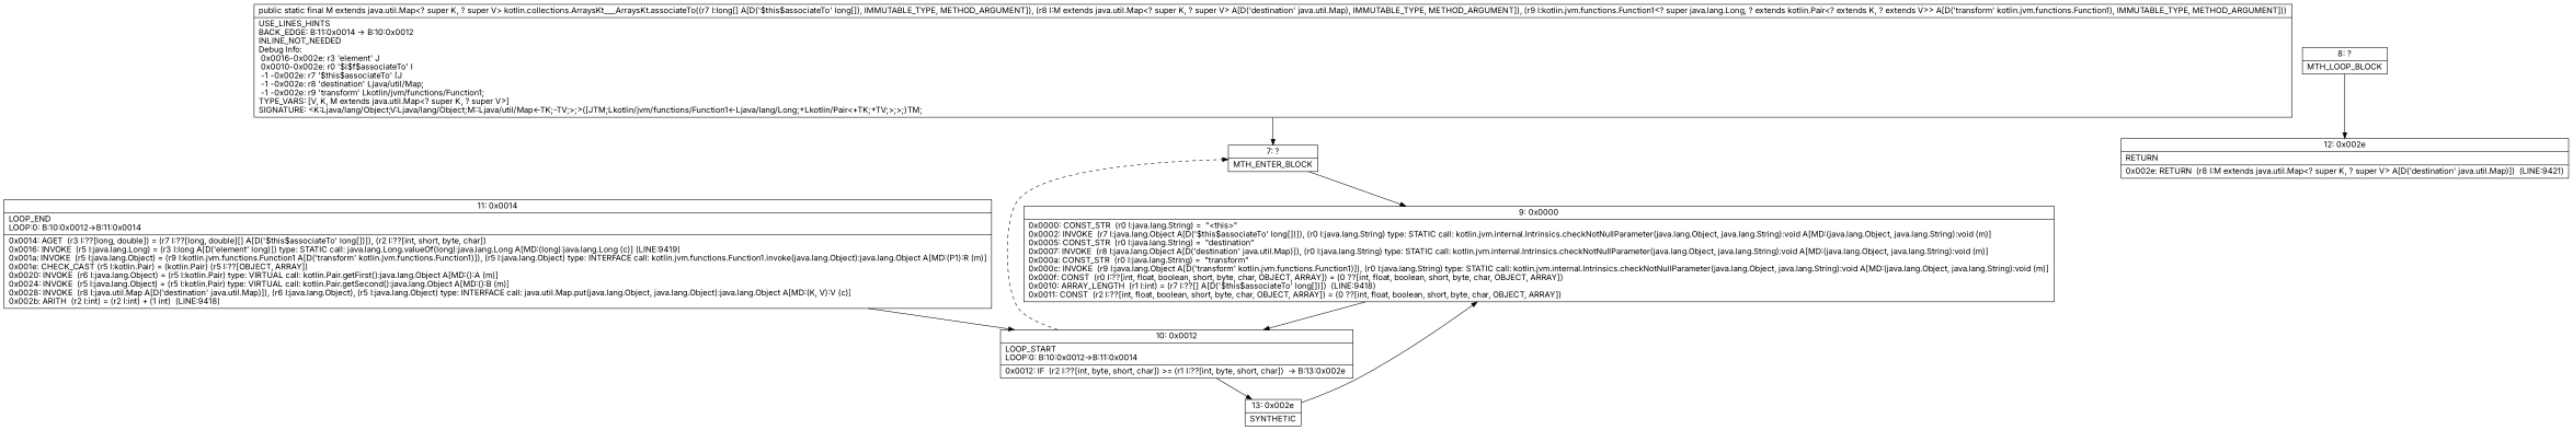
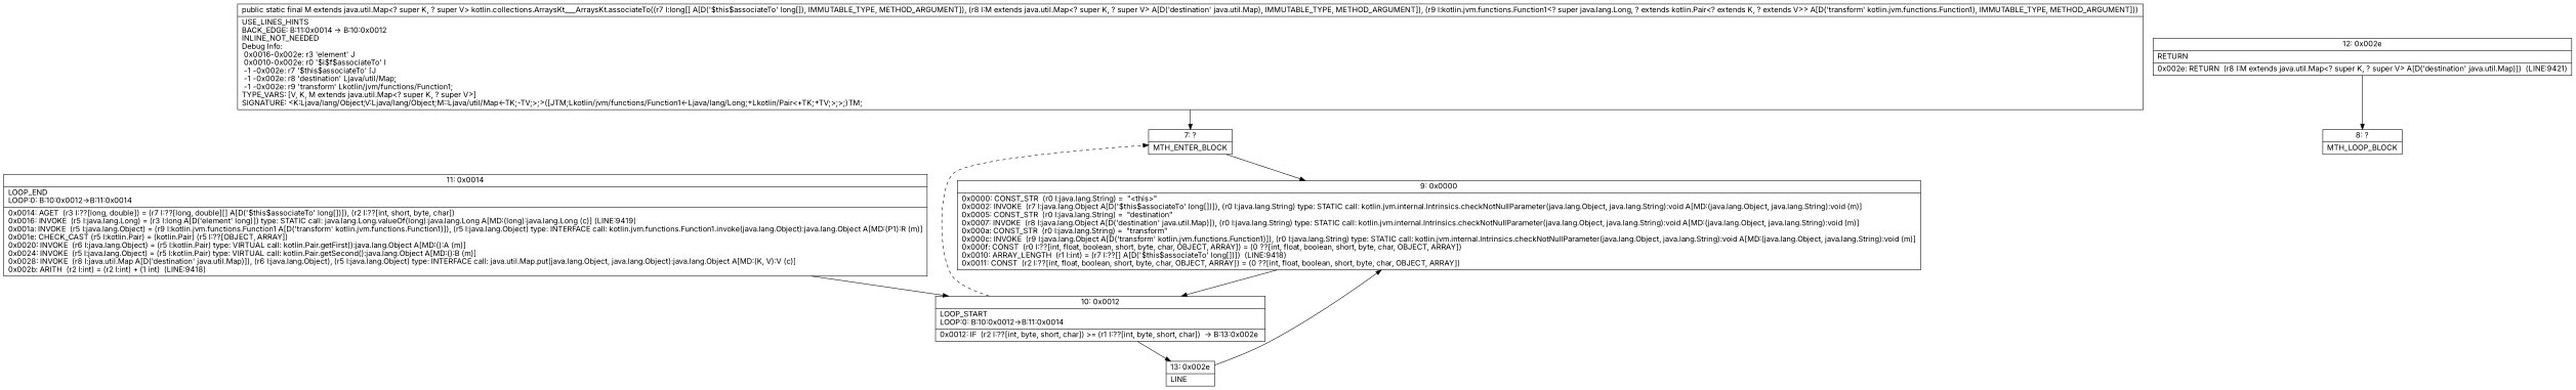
  digraph {
    fontname=Inter
    node [fontname=Inter shape=record]
    edge [fontname=Inter]
    n1 [label="{7\:\ ?|MTH_ENTER_BLOCK\l}"]
    n2 [label="{9\:\ 0x0000|0x0000: CONST_STR  (r0 I:java.lang.String) =  \"\<this\>\" \l0x0002: INVOKE  (r7 I:java.lang.Object A[D('$this$associateTo' long[])]), (r0 I:java.lang.String) type: STATIC call: kotlin.jvm.internal.Intrinsics.checkNotNullParameter(java.lang.Object, java.lang.String):void A[MD:(java.lang.Object, java.lang.String):void (m)]\l0x0005: CONST_STR  (r0 I:java.lang.String) =  \"destination\" \l0x0007: INVOKE  (r8 I:java.lang.Object A[D('destination' java.util.Map)]), (r0 I:java.lang.String) type: STATIC call: kotlin.jvm.internal.Intrinsics.checkNotNullParameter(java.lang.Object, java.lang.String):void A[MD:(java.lang.Object, java.lang.String):void (m)]\l0x000a: CONST_STR  (r0 I:java.lang.String) =  \"transform\" \l0x000c: INVOKE  (r9 I:java.lang.Object A[D('transform' kotlin.jvm.functions.Function1)]), (r0 I:java.lang.String) type: STATIC call: kotlin.jvm.internal.Intrinsics.checkNotNullParameter(java.lang.Object, java.lang.String):void A[MD:(java.lang.Object, java.lang.String):void (m)]\l0x000f: CONST  (r0 I:??[int, float, boolean, short, byte, char, OBJECT, ARRAY]) = (0 ??[int, float, boolean, short, byte, char, OBJECT, ARRAY]) \l0x0010: ARRAY_LENGTH  (r1 I:int) = (r7 I:??[] A[D('$this$associateTo' long[])])  (LINE:9418)\l0x0011: CONST  (r2 I:??[int, float, boolean, short, byte, char, OBJECT, ARRAY]) = (0 ??[int, float, boolean, short, byte, char, OBJECT, ARRAY]) \l}"]
    n3 [label="{10\:\ 0x0012|LOOP_START\lLOOP:0: B:10:0x0012\-\>B:11:0x0014\l|0x0012: IF  (r2 I:??[int, byte, short, char]) \>= (r1 I:??[int, byte, short, char])  \-\> B:13:0x002e \l}"]
-   n4 [label="{13\:\ 0x002e|SYNTHETIC\l}"]
+   n4 [label="{13\:\ 0x002e|LINE\l}"]
    n5 [label="{11\:\ 0x0014|LOOP_END\lLOOP:0: B:10:0x0012\-\>B:11:0x0014\l|0x0014: AGET  (r3 I:??[long, double]) = (r7 I:??[long, double][] A[D('$this$associateTo' long[])]), (r2 I:??[int, short, byte, char]) \l0x0016: INVOKE  (r5 I:java.lang.Long) = (r3 I:long A[D('element' long)]) type: STATIC call: java.lang.Long.valueOf(long):java.lang.Long A[MD:(long):java.lang.Long (c)] (LINE:9419)\l0x001a: INVOKE  (r5 I:java.lang.Object) = (r9 I:kotlin.jvm.functions.Function1 A[D('transform' kotlin.jvm.functions.Function1)]), (r5 I:java.lang.Object) type: INTERFACE call: kotlin.jvm.functions.Function1.invoke(java.lang.Object):java.lang.Object A[MD:(P1):R (m)]\l0x001e: CHECK_CAST (r5 I:kotlin.Pair) = (kotlin.Pair) (r5 I:??[OBJECT, ARRAY]) \l0x0020: INVOKE  (r6 I:java.lang.Object) = (r5 I:kotlin.Pair) type: VIRTUAL call: kotlin.Pair.getFirst():java.lang.Object A[MD:():A (m)]\l0x0024: INVOKE  (r5 I:java.lang.Object) = (r5 I:kotlin.Pair) type: VIRTUAL call: kotlin.Pair.getSecond():java.lang.Object A[MD:():B (m)]\l0x0028: INVOKE  (r8 I:java.util.Map A[D('destination' java.util.Map)]), (r6 I:java.lang.Object), (r5 I:java.lang.Object) type: INTERFACE call: java.util.Map.put(java.lang.Object, java.lang.Object):java.lang.Object A[MD:(K, V):V (c)]\l0x002b: ARITH  (r2 I:int) = (r2 I:int) + (1 int)  (LINE:9418)\l}"]
    n6 [label="{12\:\ 0x002e|RETURN\l|0x002e: RETURN  (r8 I:M extends java.util.Map\<? super K, ? super V\> A[D('destination' java.util.Map)])  (LINE:9421)\l}"]
    n7 [label="{8\:\ ?|MTH_LOOP_BLOCK\l}"]
    n8 [label="{public static final M extends java.util.Map\<? super K, ? super V\> kotlin.collections.ArraysKt___ArraysKt.associateTo((r7 I:long[] A[D('$this$associateTo' long[]), IMMUTABLE_TYPE, METHOD_ARGUMENT]), (r8 I:M extends java.util.Map\<? super K, ? super V\> A[D('destination' java.util.Map), IMMUTABLE_TYPE, METHOD_ARGUMENT]), (r9 I:kotlin.jvm.functions.Function1\<? super java.lang.Long, ? extends kotlin.Pair\<? extends K, ? extends V\>\> A[D('transform' kotlin.jvm.functions.Function1), IMMUTABLE_TYPE, METHOD_ARGUMENT]))  | USE_LINES_HINTS\lBACK_EDGE: B:11:0x0014 \-\> B:10:0x0012\lINLINE_NOT_NEEDED\lDebug Info:\l  0x0016\-0x002e: r3 'element' J\l  0x0010\-0x002e: r0 '$i$f$associateTo' I\l  \-1 \-0x002e: r7 '$this$associateTo' [J\l  \-1 \-0x002e: r8 'destination' Ljava\/util\/Map;\l  \-1 \-0x002e: r9 'transform' Lkotlin\/jvm\/functions\/Function1;\lTYPE_VARS: [V, K, M extends java.util.Map\<? super K, ? super V\>]\lSIGNATURE: \<K:Ljava\/lang\/Object;V:Ljava\/lang\/Object;M::Ljava\/util\/Map\<\-TK;\-TV;\>;\>([JTM;Lkotlin\/jvm\/functions\/Function1\<\-Ljava\/lang\/Long;+Lkotlin\/Pair\<+TK;+TV;\>;\>;)TM;\l}"]
    n1 -> n2
    n2 -> n3
    n3 -> n1 [style=dashed]
    n3 -> n4
    n4 -> n2
    n5 -> n3
-   n7 -> n6
+   n6 -> n7
    n8 -> n1
  }
